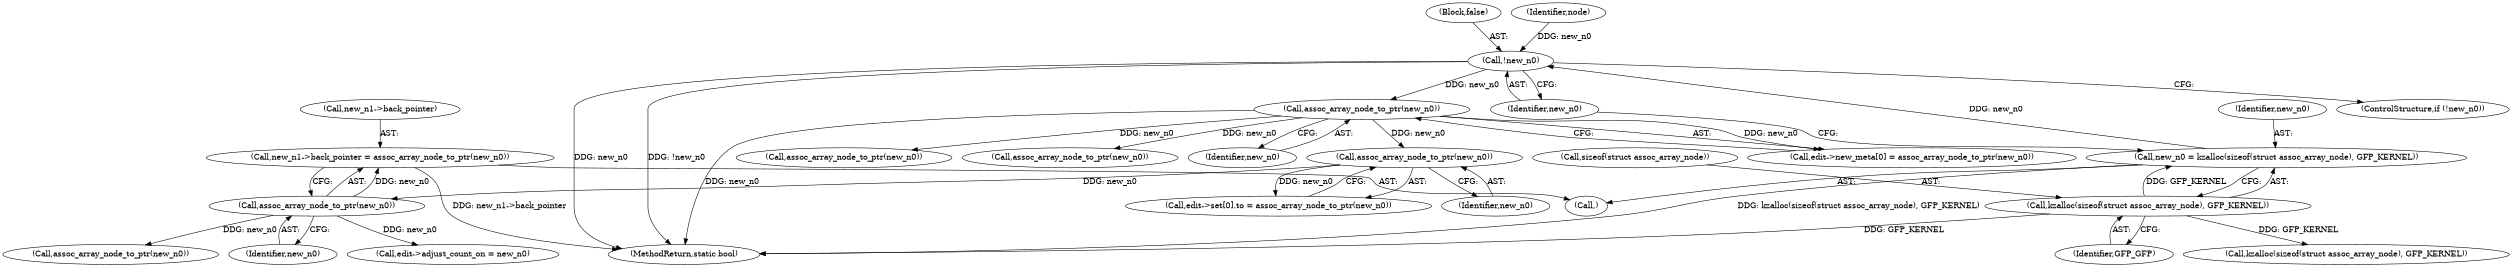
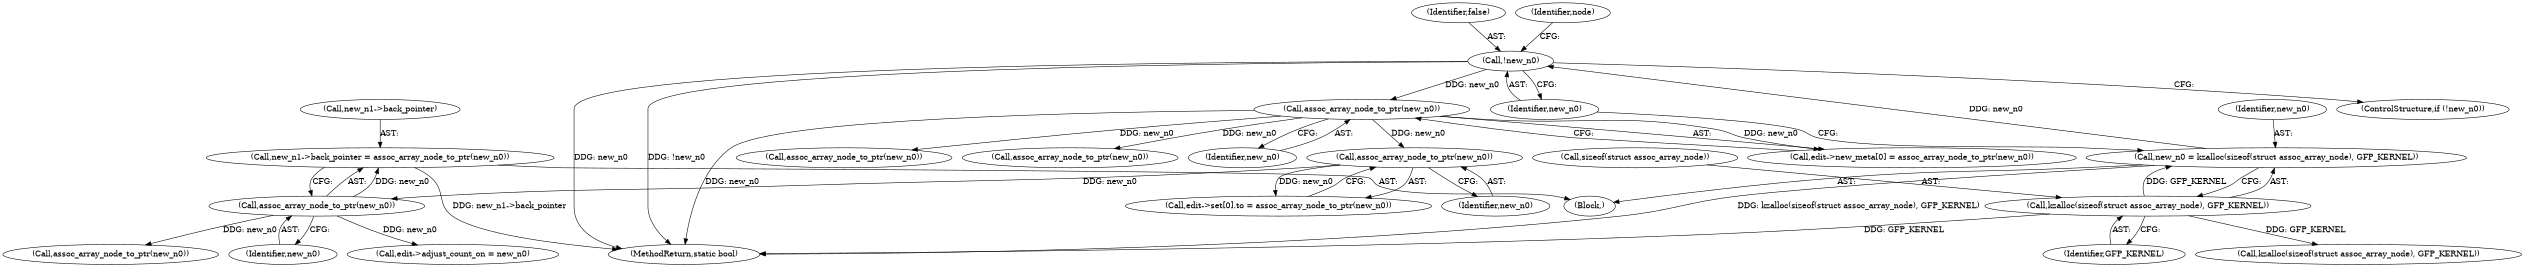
  digraph {
    n1 [label="(Call,new_n1->back_pointer = assoc_array_node_to_ptr(new_n0))"]
    n2 [label="(Call,assoc_array_node_to_ptr(new_n0))"]
    n3 [label="(MethodReturn,static bool)"]
-   n4 [label="(Call,)"]
+   n4 [label="(Block,)"]
    n5 [label="(Identifier,new_n0)"]
    n6 [label="(Call,edit->adjust_count_on = new_n0)"]
    n7 [label="(Call,assoc_array_node_to_ptr(new_n0))"]
    n8 [label="(Call,assoc_array_node_to_ptr(new_n0))"]
    n9 [label="(Call,edit->set[0].to = assoc_array_node_to_ptr(new_n0))"]
    n10 [label="(Identifier,new_n0)"]
    n11 [label="(Call,assoc_array_node_to_ptr(new_n0))"]
    n12 [label="(Call,assoc_array_node_to_ptr(new_n0))"]
    n13 [label="(Call,assoc_array_node_to_ptr(new_n0))"]
    n14 [label="(Identifier,new_n0)"]
    n15 [label="(Call,edit->new_meta[0] = assoc_array_node_to_ptr(new_n0))"]
    n16 [label="(Call,!new_n0)"]
    n17 [label="(Identifier,new_n0)"]
    n18 [label="(ControlStructure,if (!new_n0))"]
    n19 [label="(Call,new_n0 = kzalloc(sizeof(struct assoc_array_node), GFP_KERNEL))"]
    n20 [label="(Call,kzalloc(sizeof(struct assoc_array_node), GFP_KERNEL))"]
-   n21 [label="(Identifier,GFP_GFP)"]
+   n21 [label="(Identifier,GFP_KERNEL)"]
    n22 [label="(Call,kzalloc(sizeof(struct assoc_array_node), GFP_KERNEL))"]
    n23 [label="(Call,new_n1->back_pointer)"]
    n24 [label="(Identifier,new_n0)"]
-   n25 [label="(Block,false)"]
+   n25 [label="(Identifier,false)"]
    n26 [label="(Identifier,node)"]
    n27 [label="(Call,sizeof(struct assoc_array_node))"]
    n1 -> n2 [label="CFG: "]
    n1 -> n3 [label="DDG: new_n1->back_pointer"]
    n1 -> n4 [label="AST: "]
    n2 -> n1 [label="AST: "]
    n2 -> n1 [label="DDG: new_n0"]
    n2 -> n5 [label="CFG: "]
    n2 -> n6 [label="DDG: new_n0"]
    n2 -> n7 [label="DDG: new_n0"]
    n5 -> n2 [label="AST: "]
    n8 -> n2 [label="DDG: new_n0"]
    n8 -> n9 [label="AST: "]
    n8 -> n9 [label="DDG: new_n0"]
    n8 -> n10 [label="CFG: "]
    n9 -> n8 [label="CFG: "]
    n10 -> n8 [label="AST: "]
    n11 -> n3 [label="DDG: new_n0"]
    n11 -> n8 [label="DDG: new_n0"]
    n11 -> n12 [label="DDG: new_n0"]
    n11 -> n13 [label="DDG: new_n0"]
    n11 -> n14 [label="CFG: "]
    n11 -> n15 [label="AST: "]
    n11 -> n15 [label="DDG: new_n0"]
    n14 -> n11 [label="AST: "]
    n15 -> n11 [label="CFG: "]
    n16 -> n3 [label="DDG: !new_n0"]
    n16 -> n3 [label="DDG: new_n0"]
    n16 -> n11 [label="DDG: new_n0"]
    n16 -> n17 [label="CFG: "]
    n16 -> n18 [label="CFG: "]
    n17 -> n16 [label="AST: "]
    n17 -> n19 [label="CFG: "]
    n19 -> n3 [label="DDG: kzalloc(sizeof(struct assoc_array_node), GFP_KERNEL)"]
    n19 -> n4 [label="AST: "]
    n19 -> n16 [label="DDG: new_n0"]
    n19 -> n20 [label="CFG: "]
    n20 -> n3 [label="DDG: GFP_KERNEL"]
    n20 -> n19 [label="AST: "]
    n20 -> n19 [label="DDG: GFP_KERNEL"]
    n20 -> n21 [label="CFG: "]
    n20 -> n22 [label="DDG: GFP_KERNEL"]
    n21 -> n20 [label="AST: "]
    n23 -> n1 [label="AST: "]
    n24 -> n19 [label="AST: "]
    n25 -> n16 [label="AST: "]
-   n26 -> n16 [label="DDG: new_n0"]
+   n26 -> n16 [label="CFG: "]
    n27 -> n20 [label="AST: "]
  }
